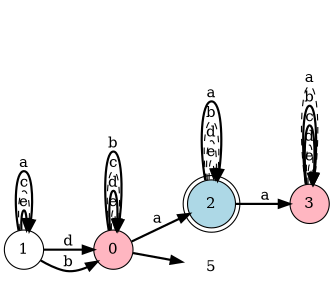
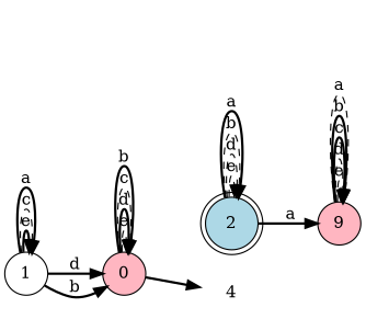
  digraph {
    rankdir=LR
    node [fillcolor=lightpink shape=circle style=filled]
    edge [style=bold]
    n1 [label=0]
    n2 [fillcolor=lightblue label=2 shape=doublecircle]
-   4 [fillcolor=white shape=plaintext label=5]
-   n4 [label=3]
+   4 [fillcolor=white shape=plaintext]
+   n4 [label=9]
    n5 [fillcolor=white label=1]
    n1 -> n1 [label=e style=dashed]
    n1 -> n1 [label=d]
    n1 -> n1 [label=c style=dashed]
    n1 -> n1 [label=b]
-   n1 -> n2 [label=a]
    n1 -> 4
    n2 -> n2 [label=e style=dashed]
    n2 -> n2 [label=d style=dashed]
    n2 -> n2 [label=b style=dashed]
    n2 -> n2 [label=a]
    n2 -> n4 [label=a]
    n4 -> n4 [label=e style=dashed]
    n4 -> n4 [label=d style=dashed]
    n4 -> n4 [label=c]
    n4 -> n4 [label=b]
    n4 -> n4 [label=a style=dashed]
    n5 -> n1 [label=d]
    n5 -> n1 [label=b]
    n5 -> n5 [label=e]
    n5 -> n5 [label=c style=dashed]
    n5 -> n5 [label=a]
  }
